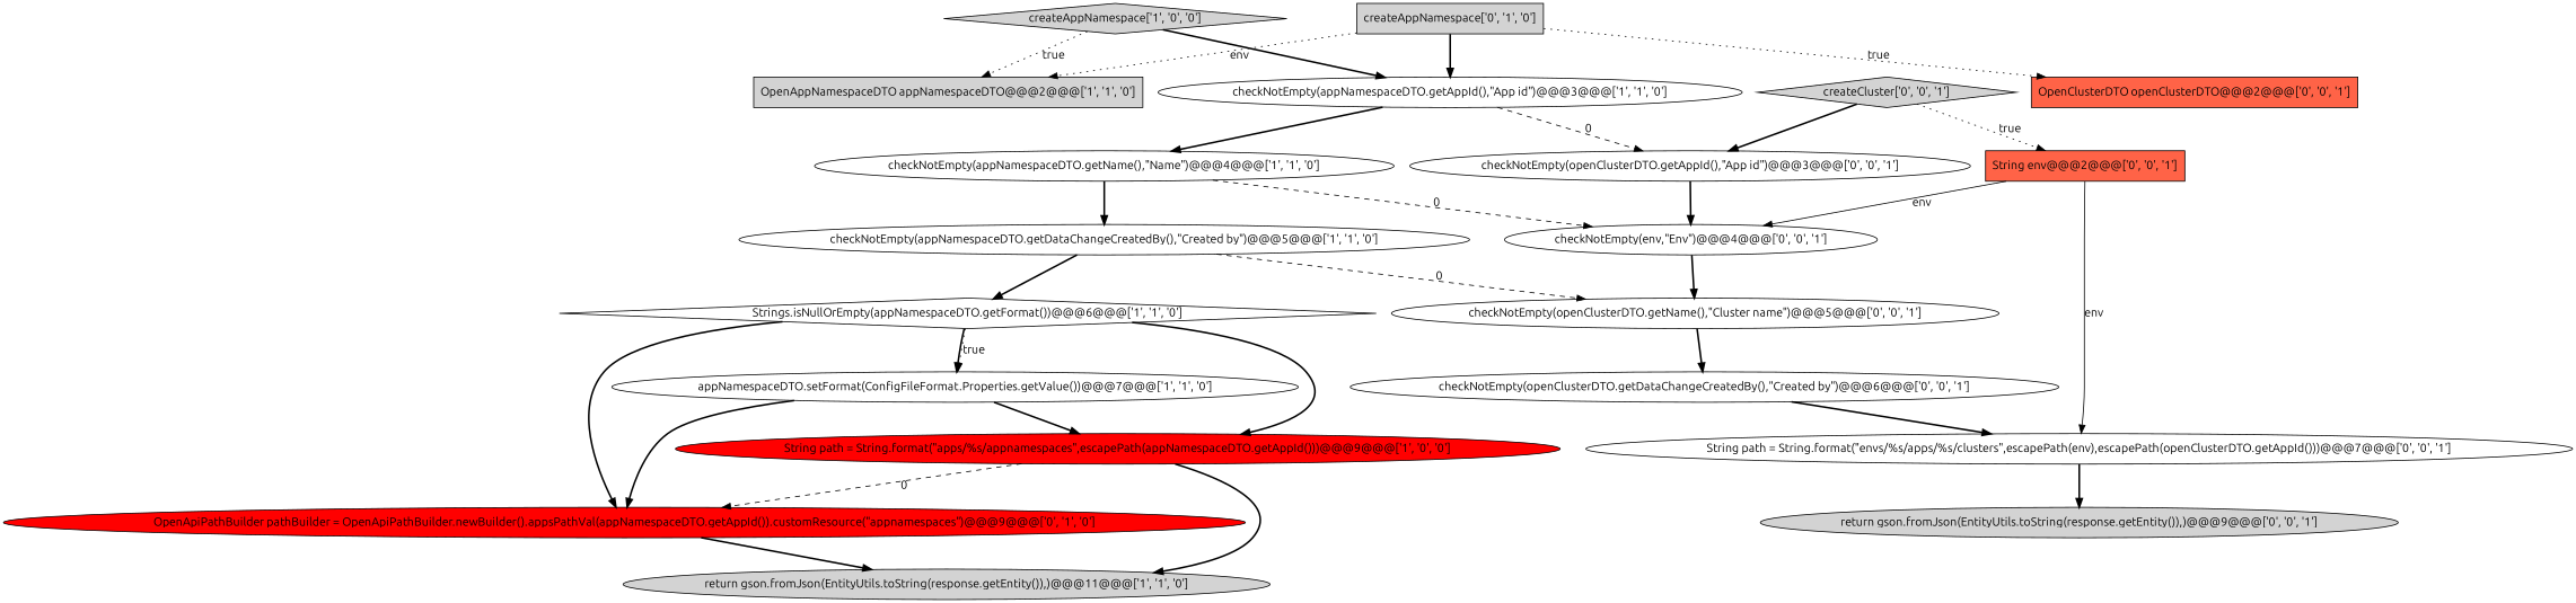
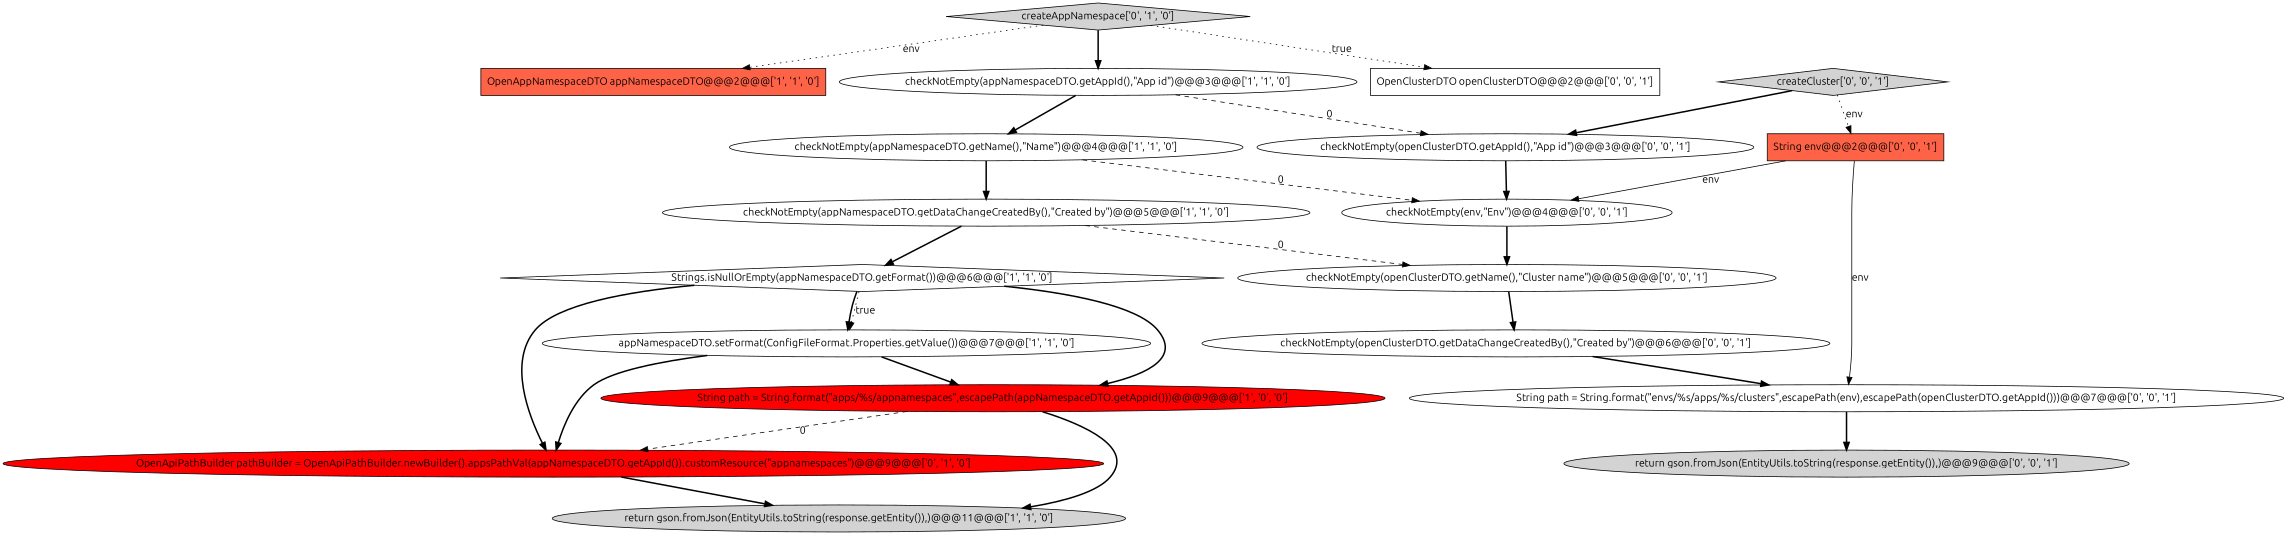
  digraph {
    fontname=Ubuntu
    node [fillcolor=white fontname=Ubuntu shape=ellipse style=filled]
    edge [fontname=Ubuntu style=bold]
-   n1 [fillcolor=lightgray label="OpenAppNamespaceDTO appNamespaceDTO@@@2@@@['1', '1', '0']" shape=box]
+   n1 [fillcolor=tomato label="OpenAppNamespaceDTO appNamespaceDTO@@@2@@@['1', '1', '0']" shape=box]
    n2 [label="checkNotEmpty(appNamespaceDTO.getDataChangeCreatedBy(),\"Created by\")@@@5@@@['1', '1', '0']"]
    n3 [label="Strings.isNullOrEmpty(appNamespaceDTO.getFormat())@@@6@@@['1', '1', '0']" shape=diamond]
    n4 [label="checkNotEmpty(openClusterDTO.getName(),\"Cluster name\")@@@5@@@['0', '0', '1']"]
    n5 [fillcolor=red label="OpenApiPathBuilder pathBuilder = OpenApiPathBuilder.newBuilder().appsPathVal(appNamespaceDTO.getAppId()).customResource(\"appnamespaces\")@@@9@@@['0', '1', '0']"]
    n6 [fillcolor=red label="String path = String.format(\"apps/%s/appnamespaces\",escapePath(appNamespaceDTO.getAppId()))@@@9@@@['1', '0', '0']"]
    n7 [label="appNamespaceDTO.setFormat(ConfigFileFormat.Properties.getValue())@@@7@@@['1', '1', '0']"]
    n8 [label="checkNotEmpty(openClusterDTO.getDataChangeCreatedBy(),\"Created by\")@@@6@@@['0', '0', '1']"]
    n9 [label="checkNotEmpty(appNamespaceDTO.getName(),\"Name\")@@@4@@@['1', '1', '0']"]
    n10 [label="checkNotEmpty(env,\"Env\")@@@4@@@['0', '0', '1']"]
-   n11 [fillcolor=lightgray label="createAppNamespace['1', '0', '0']" shape=diamond]
    n12 [label="checkNotEmpty(appNamespaceDTO.getAppId(),\"App id\")@@@3@@@['1', '1', '0']"]
    n13 [label="checkNotEmpty(openClusterDTO.getAppId(),\"App id\")@@@3@@@['0', '0', '1']"]
    n14 [fillcolor=lightgray label="return gson.fromJson(EntityUtils.toString(response.getEntity()),)@@@11@@@['1', '1', '0']"]
    n15 [label="String path = String.format(\"envs/%s/apps/%s/clusters\",escapePath(env),escapePath(openClusterDTO.getAppId()))@@@7@@@['0', '0', '1']"]
    n16 [fillcolor=lightgray label="return gson.fromJson(EntityUtils.toString(response.getEntity()),)@@@9@@@['0', '0', '1']"]
-   n17 [fillcolor=lightgray label="createAppNamespace['0', '1', '0']" shape=box]
-   n18 [fillcolor=tomato label="OpenClusterDTO openClusterDTO@@@2@@@['0', '0', '1']" shape=box]
+   n17 [fillcolor=lightgray label="createAppNamespace['0', '1', '0']" shape=diamond]
+   n18 [label="OpenClusterDTO openClusterDTO@@@2@@@['0', '0', '1']" shape=box]
    n19 [fillcolor=tomato label="String env@@@2@@@['0', '0', '1']" shape=box]
    n20 [fillcolor=lightgray label="createCluster['0', '0', '1']" shape=diamond]
    n2 -> n3
    n2 -> n4 [label=0 style=dashed]
    n3 -> n5
    n3 -> n6
    n3 -> n7
    n3 -> n7 [label=true style=dotted]
    n4 -> n8
    n5 -> n14
    n6 -> n5 [label=0 style=dashed]
    n6 -> n14
    n7 -> n5
    n7 -> n6
    n8 -> n15
    n9 -> n2
    n9 -> n10 [label=0 style=dashed]
    n10 -> n4
-   n11 -> n1 [label=true style=dotted]
-   n11 -> n12
    n12 -> n9
    n12 -> n13 [label=0 style=dashed]
    n13 -> n10
    n15 -> n16
    n17 -> n1 [label=env style=dotted]
    n17 -> n12
    n17 -> n18 [label=true style=dotted]
    n19 -> n10 [label=env style=solid]
    n19 -> n15 [label=env style=solid]
    n20 -> n13
-   n20 -> n19 [label=true style=dotted]
+   n20 -> n19 [label=env style=dotted]
  }
